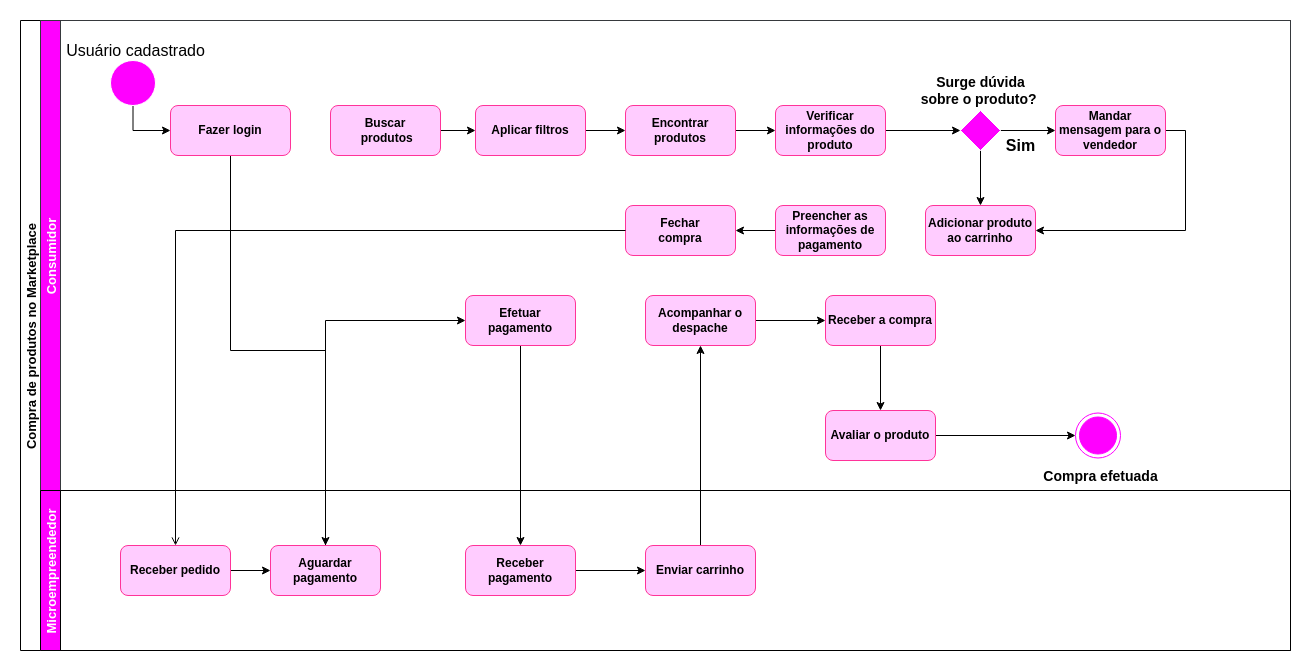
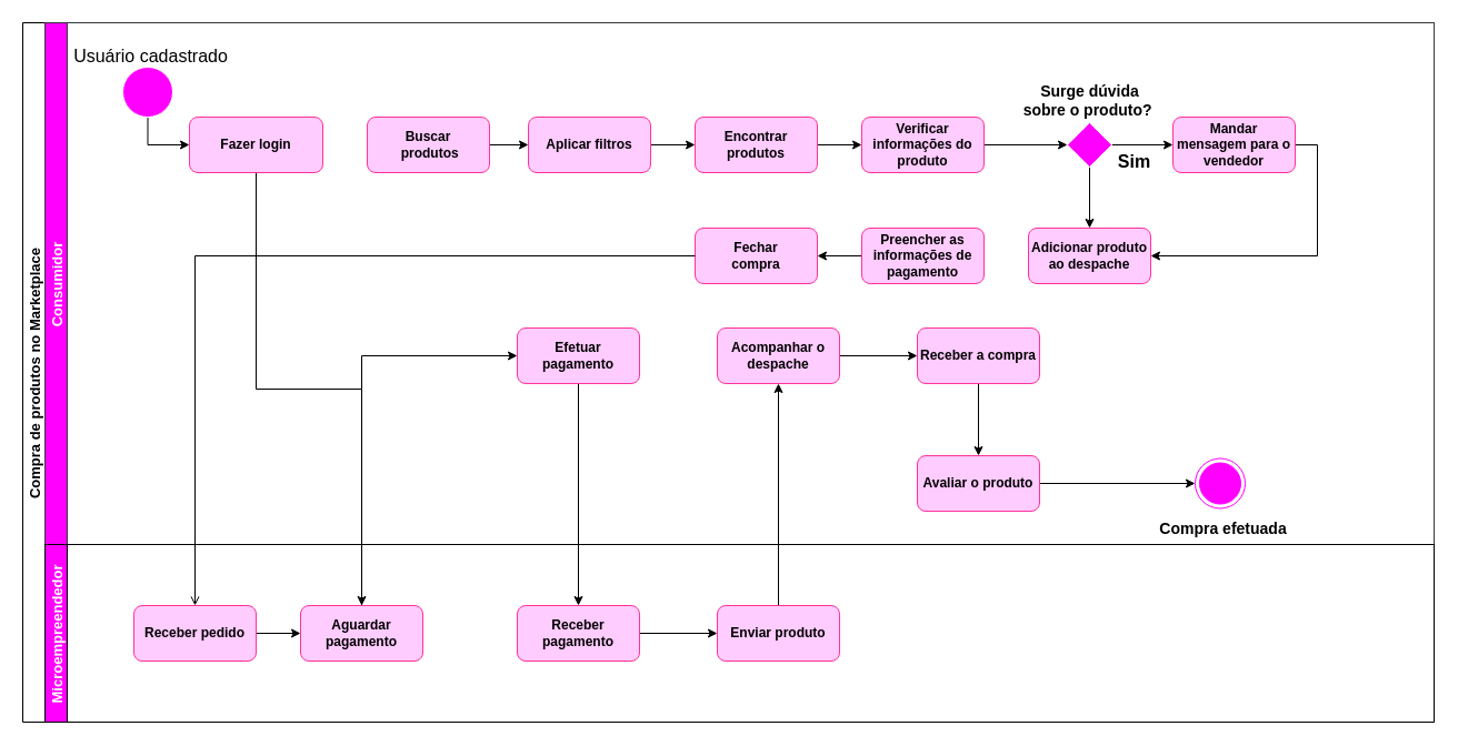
  <mxCell id="0" />
  <mxCell id="1" parent="0" />
  <mxCell id="2" value="Compra de produtos no Marketplace" style="swimlane;childLayout=stackLayout;resizeParent=1;resizeParentMax=0;horizontal=0;startSize=20;horizontalStack=0;fontStyle=1;fontSize=13;fillColor=#FFFFFF;" parent="1" vertex="1"><mxGeometry x="20" y="20" width="1270" height="630" as="geometry" /></mxCell>
  <mxCell id="3" style="edgeStyle=orthogonalEdgeStyle;rounded=0;orthogonalLoop=1;jettySize=auto;html=1;entryX=0;entryY=0.5;entryDx=0;entryDy=0;" parent="2" source="45" target="16" edge="1"><mxGeometry relative="1" as="geometry"><Array as="points"><mxPoint x="305" y="300" /></Array></mxGeometry></mxCell>
  <mxCell id="4" style="edgeStyle=orthogonalEdgeStyle;rounded=0;orthogonalLoop=1;jettySize=auto;html=1;entryX=0.5;entryY=0;entryDx=0;entryDy=0;" parent="2" source="16" target="43" edge="1"><mxGeometry relative="1" as="geometry" /></mxCell>
  <mxCell id="5" style="edgeStyle=orthogonalEdgeStyle;rounded=0;orthogonalLoop=1;jettySize=auto;html=1;entryX=0.5;entryY=1;entryDx=0;entryDy=0;" parent="2" source="44" target="18" edge="1"><mxGeometry relative="1" as="geometry" /></mxCell>
  <mxCell id="6" value="Consumidor" style="swimlane;startSize=20;horizontal=0;strokeColor=#36393d;fillColor=#FF00FF;fontColor=#FFFFFF;fontSize=13;" parent="2" vertex="1"><mxGeometry x="20" width="1250" height="470" as="geometry" /></mxCell>
  <mxCell id="7" style="edgeStyle=orthogonalEdgeStyle;rounded=0;orthogonalLoop=1;jettySize=auto;html=1;entryX=0;entryY=0.5;entryDx=0;entryDy=0;" parent="6" source="8" target="26" edge="1"><mxGeometry relative="1" as="geometry"><Array as="points"><mxPoint x="93" y="110" /></Array></mxGeometry></mxCell>
  <mxCell id="8" value="" style="ellipse;whiteSpace=wrap;html=1;aspect=fixed;fillColor=#FF00FF;strokeColor=#FFFFFF;" parent="6" vertex="1"><mxGeometry x="70" y="40" width="45" height="45" as="geometry" /></mxCell>
  <mxCell id="9" style="edgeStyle=orthogonalEdgeStyle;rounded=0;orthogonalLoop=1;jettySize=auto;html=1;entryX=0;entryY=0.5;entryDx=0;entryDy=0;" parent="6" source="11" target="37" edge="1"><mxGeometry relative="1" as="geometry" /></mxCell>
  <mxCell id="10" style="edgeStyle=orthogonalEdgeStyle;rounded=0;orthogonalLoop=1;jettySize=auto;html=1;" parent="6" source="11" target="13" edge="1"><mxGeometry relative="1" as="geometry" /></mxCell>
  <mxCell id="11" value="" style="rhombus;whiteSpace=wrap;html=1;fillColor=#FF00FF;strokeColor=#FFFFFF;" parent="6" vertex="1"><mxGeometry x="920" y="90" width="40" height="40" as="geometry" /></mxCell>
  <mxCell id="12" value="&lt;b&gt;&lt;font style=&quot;font-size: 14px&quot;&gt;Surge dúvida &lt;br&gt;sobre o produto?&amp;nbsp;&lt;/font&gt;&lt;/b&gt;" style="text;html=1;align=center;verticalAlign=middle;resizable=0;points=[];autosize=1;strokeColor=none;" parent="6" vertex="1"><mxGeometry x="870" y="55" width="140" height="30" as="geometry" /></mxCell>
- <mxCell id="13" value="Adicionar produto ao carrinho" style="rounded=1;whiteSpace=wrap;html=1;fillColor=#FFCCFF;strokeColor=#FF3399;fontStyle=1" parent="6" vertex="1"><mxGeometry x="885" y="185" width="110" height="50" as="geometry" /></mxCell>
+ <mxCell id="13" value="Adicionar produto ao despache" style="rounded=1;whiteSpace=wrap;html=1;fillColor=#FFCCFF;strokeColor=#FF3399;fontStyle=1" parent="6" vertex="1"><mxGeometry x="885" y="185" width="110" height="50" as="geometry" /></mxCell>
  <mxCell id="14" style="edgeStyle=orthogonalEdgeStyle;rounded=0;orthogonalLoop=1;jettySize=auto;html=1;exitX=0;exitY=0.5;exitDx=0;exitDy=0;" parent="6" source="15" target="38" edge="1"><mxGeometry relative="1" as="geometry" /></mxCell>
  <mxCell id="15" value="Preencher as informações de pagamento" style="rounded=1;whiteSpace=wrap;html=1;fillColor=#FFCCFF;strokeColor=#FF3399;fontStyle=1" parent="6" vertex="1"><mxGeometry x="735" y="185" width="110" height="50" as="geometry" /></mxCell>
  <mxCell id="16" value="Efetuar pagamento" style="rounded=1;whiteSpace=wrap;html=1;fillColor=#FFCCFF;strokeColor=#FF3399;fontStyle=1" parent="6" vertex="1"><mxGeometry x="425" y="275" width="110" height="50" as="geometry" /></mxCell>
  <mxCell id="17" style="edgeStyle=orthogonalEdgeStyle;rounded=0;orthogonalLoop=1;jettySize=auto;html=1;entryX=0;entryY=0.5;entryDx=0;entryDy=0;" parent="6" source="18" target="20" edge="1"><mxGeometry relative="1" as="geometry" /></mxCell>
  <mxCell id="18" value="Acompanhar o despache" style="rounded=1;whiteSpace=wrap;html=1;fillColor=#FFCCFF;strokeColor=#FF3399;fontStyle=1" parent="6" vertex="1"><mxGeometry x="605" y="275" width="110" height="50" as="geometry" /></mxCell>
  <mxCell id="19" style="edgeStyle=orthogonalEdgeStyle;rounded=0;orthogonalLoop=1;jettySize=auto;html=1;" parent="6" source="20" target="22" edge="1"><mxGeometry relative="1" as="geometry" /></mxCell>
  <mxCell id="20" value="Receber a compra&lt;span style=&quot;color: rgba(0 , 0 , 0 , 0) ; font-family: monospace ; font-size: 0px&quot;&gt;%3CmxGraphModel%3E%3Croot%3E%3CmxCell%20id%3D%220%22%2F%3E%3CmxCell%20id%3D%221%22%20parent%3D%220%22%2F%3E%3CmxCell%20id%3D%222%22%20value%3D%22Acompanhar%20o%20despache%22%20style%3D%22rounded%3D1%3BwhiteSpace%3Dwrap%3Bhtml%3D1%3B%22%20vertex%3D%221%22%20parent%3D%221%22%3E%3CmxGeometry%20x%3D%22340%22%20y%3D%22690%22%20width%3D%22110%22%20height%3D%2250%22%20as%3D%22geometry%22%2F%3E%3C%2FmxCell%3E%3C%2Froot%3E%3C%2FmxGraphModel%3E&lt;/span&gt;" style="rounded=1;whiteSpace=wrap;html=1;fillColor=#FFCCFF;strokeColor=#FF3399;fontStyle=1" parent="6" vertex="1"><mxGeometry x="785" y="275" width="110" height="50" as="geometry" /></mxCell>
  <mxCell id="21" style="edgeStyle=orthogonalEdgeStyle;rounded=0;orthogonalLoop=1;jettySize=auto;html=1;" parent="6" source="22" target="34" edge="1"><mxGeometry relative="1" as="geometry" /></mxCell>
  <mxCell id="22" value="Avaliar o produto" style="rounded=1;whiteSpace=wrap;html=1;fillColor=#FFCCFF;strokeColor=#FF3399;fontStyle=1" parent="6" vertex="1"><mxGeometry x="785" y="390" width="110" height="50" as="geometry" /></mxCell>
  <mxCell id="23" style="edgeStyle=orthogonalEdgeStyle;rounded=0;orthogonalLoop=1;jettySize=auto;html=1;" parent="6" source="24" target="28" edge="1"><mxGeometry relative="1" as="geometry" /></mxCell>
  <mxCell id="24" value="Buscar&lt;br&gt;&amp;nbsp;produtos" style="rounded=1;whiteSpace=wrap;html=1;fillColor=#FFCCFF;strokeColor=#FF3399;fontStyle=1" parent="6" vertex="1"><mxGeometry x="290" y="85" width="110" height="50" as="geometry" /></mxCell>
  <mxCell id="25" style="edgeStyle=orthogonalEdgeStyle;rounded=0;orthogonalLoop=1;jettySize=auto;html=1;" parent="6" source="26" target="45" edge="1"><mxGeometry relative="1" as="geometry" /></mxCell>
  <mxCell id="26" value="&lt;font size=&quot;1&quot;&gt;&lt;b style=&quot;font-size: 12px&quot;&gt;Fazer login&lt;/b&gt;&lt;/font&gt;" style="rounded=1;whiteSpace=wrap;html=1;fillColor=#FFCCFF;strokeColor=#FF3399;" parent="6" vertex="1"><mxGeometry x="130" y="85" width="120" height="50" as="geometry" /></mxCell>
  <mxCell id="27" style="edgeStyle=orthogonalEdgeStyle;rounded=0;orthogonalLoop=1;jettySize=auto;html=1;entryX=0;entryY=0.5;entryDx=0;entryDy=0;" parent="6" source="28" target="30" edge="1"><mxGeometry relative="1" as="geometry" /></mxCell>
  <mxCell id="28" value="&lt;b&gt;Aplicar filtros&lt;/b&gt;" style="rounded=1;whiteSpace=wrap;html=1;fillColor=#FFCCFF;strokeColor=#FF3399;" parent="6" vertex="1"><mxGeometry x="435" y="85" width="110" height="50" as="geometry" /></mxCell>
  <mxCell id="29" style="edgeStyle=orthogonalEdgeStyle;rounded=0;orthogonalLoop=1;jettySize=auto;html=1;" parent="6" source="30" target="32" edge="1"><mxGeometry relative="1" as="geometry" /></mxCell>
  <mxCell id="30" value="Encontrar produtos" style="rounded=1;whiteSpace=wrap;html=1;fillColor=#FFCCFF;strokeColor=#FF3399;fontStyle=1" parent="6" vertex="1"><mxGeometry x="585" y="85" width="110" height="50" as="geometry" /></mxCell>
  <mxCell id="31" style="edgeStyle=orthogonalEdgeStyle;rounded=0;orthogonalLoop=1;jettySize=auto;html=1;entryX=0;entryY=0.5;entryDx=0;entryDy=0;" parent="6" source="32" target="11" edge="1"><mxGeometry relative="1" as="geometry" /></mxCell>
  <mxCell id="32" value="Verificar informações do produto" style="rounded=1;whiteSpace=wrap;html=1;fillColor=#FFCCFF;strokeColor=#FF3399;fontStyle=1" parent="6" vertex="1"><mxGeometry x="735" y="85" width="110" height="50" as="geometry" /></mxCell>
  <mxCell id="33" value="Sim" style="text;html=1;align=center;verticalAlign=middle;resizable=0;points=[];autosize=1;strokeColor=none;fontStyle=1;fontSize=16;" parent="6" vertex="1"><mxGeometry x="960" y="115" width="40" height="20" as="geometry" /></mxCell>
  <mxCell id="34" value="" style="ellipse;html=1;shape=endState;fillColor=#FF00FF;strokeColor=#FF00FF;" parent="6" vertex="1"><mxGeometry x="1035" y="392.5" width="45" height="45" as="geometry" /></mxCell>
  <mxCell id="35" value="&lt;b&gt;&lt;font style=&quot;font-size: 14px&quot;&gt;Compra efetuada&lt;/font&gt;&lt;/b&gt;" style="text;html=1;align=center;verticalAlign=middle;resizable=0;points=[];autosize=1;strokeColor=none;fontSize=16;" parent="6" vertex="1"><mxGeometry x="995" y="445" width="130" height="20" as="geometry" /></mxCell>
  <mxCell id="36" style="edgeStyle=orthogonalEdgeStyle;rounded=0;orthogonalLoop=1;jettySize=auto;html=1;exitX=1;exitY=0.5;exitDx=0;exitDy=0;entryX=1;entryY=0.5;entryDx=0;entryDy=0;" parent="6" source="37" target="13" edge="1"><mxGeometry relative="1" as="geometry" /></mxCell>
  <mxCell id="37" value="Mandar mensagem para o vendedor" style="rounded=1;whiteSpace=wrap;html=1;fillColor=#FFCCFF;strokeColor=#FF3399;fontStyle=1" parent="6" vertex="1"><mxGeometry x="1015" y="85" width="110" height="50" as="geometry" /></mxCell>
  <mxCell id="38" value="Fechar &lt;br&gt;compra" style="rounded=1;whiteSpace=wrap;html=1;fillColor=#FFCCFF;strokeColor=#FF3399;fontStyle=1" parent="6" vertex="1"><mxGeometry x="585" y="185" width="110" height="50" as="geometry" /></mxCell>
  <mxCell id="39" value="Microempreendedor" style="swimlane;startSize=20;horizontal=0;fillColor=#FF00FF;fontColor=#FFFFFF;fontSize=13;" parent="2" vertex="1"><mxGeometry x="20" y="470" width="1250" height="160" as="geometry" /></mxCell>
  <mxCell id="40" style="edgeStyle=orthogonalEdgeStyle;rounded=0;orthogonalLoop=1;jettySize=auto;html=1;" parent="39" source="41" target="45" edge="1"><mxGeometry relative="1" as="geometry" /></mxCell>
  <mxCell id="41" value="Receber pedido" style="rounded=1;whiteSpace=wrap;html=1;fillColor=#FFCCFF;strokeColor=#FF3399;fontStyle=1" parent="39" vertex="1"><mxGeometry x="80" y="55" width="110" height="50" as="geometry" /></mxCell>
  <mxCell id="42" style="edgeStyle=orthogonalEdgeStyle;rounded=0;orthogonalLoop=1;jettySize=auto;html=1;" parent="39" source="43" target="44" edge="1"><mxGeometry relative="1" as="geometry" /></mxCell>
  <mxCell id="43" value="Receber pagamento" style="rounded=1;whiteSpace=wrap;html=1;fillColor=#FFCCFF;strokeColor=#FF3399;fontStyle=1" parent="39" vertex="1"><mxGeometry x="425" y="55" width="110" height="50" as="geometry" /></mxCell>
- <mxCell id="44" value="Enviar carrinho" style="rounded=1;whiteSpace=wrap;html=1;fillColor=#FFCCFF;strokeColor=#FF3399;fontStyle=1" parent="39" vertex="1"><mxGeometry x="605" y="55" width="110" height="50" as="geometry" /></mxCell>
+ <mxCell id="44" value="Enviar produto" style="rounded=1;whiteSpace=wrap;html=1;fillColor=#FFCCFF;strokeColor=#FF3399;fontStyle=1" parent="39" vertex="1"><mxGeometry x="605" y="55" width="110" height="50" as="geometry" /></mxCell>
  <mxCell id="45" value="Aguardar pagamento" style="rounded=1;whiteSpace=wrap;html=1;fillColor=#FFCCFF;strokeColor=#FF3399;fontStyle=1" parent="39" vertex="1"><mxGeometry x="230" y="55" width="110" height="50" as="geometry" /></mxCell>
  <mxCell id="46" style="edgeStyle=orthogonalEdgeStyle;rounded=0;orthogonalLoop=1;jettySize=auto;html=1;entryX=0.5;entryY=0;entryDx=0;entryDy=0;endArrow=open;" parent="2" source="38" target="41" edge="1"><mxGeometry relative="1" as="geometry" /></mxCell>
  <mxCell id="47" value="Usuário cadastrado" style="text;html=1;align=center;verticalAlign=middle;resizable=0;points=[];autosize=1;strokeColor=none;fontSize=16;" parent="1" vertex="1"><mxGeometry x="60" y="40" width="150" height="20" as="geometry" /></mxCell>
